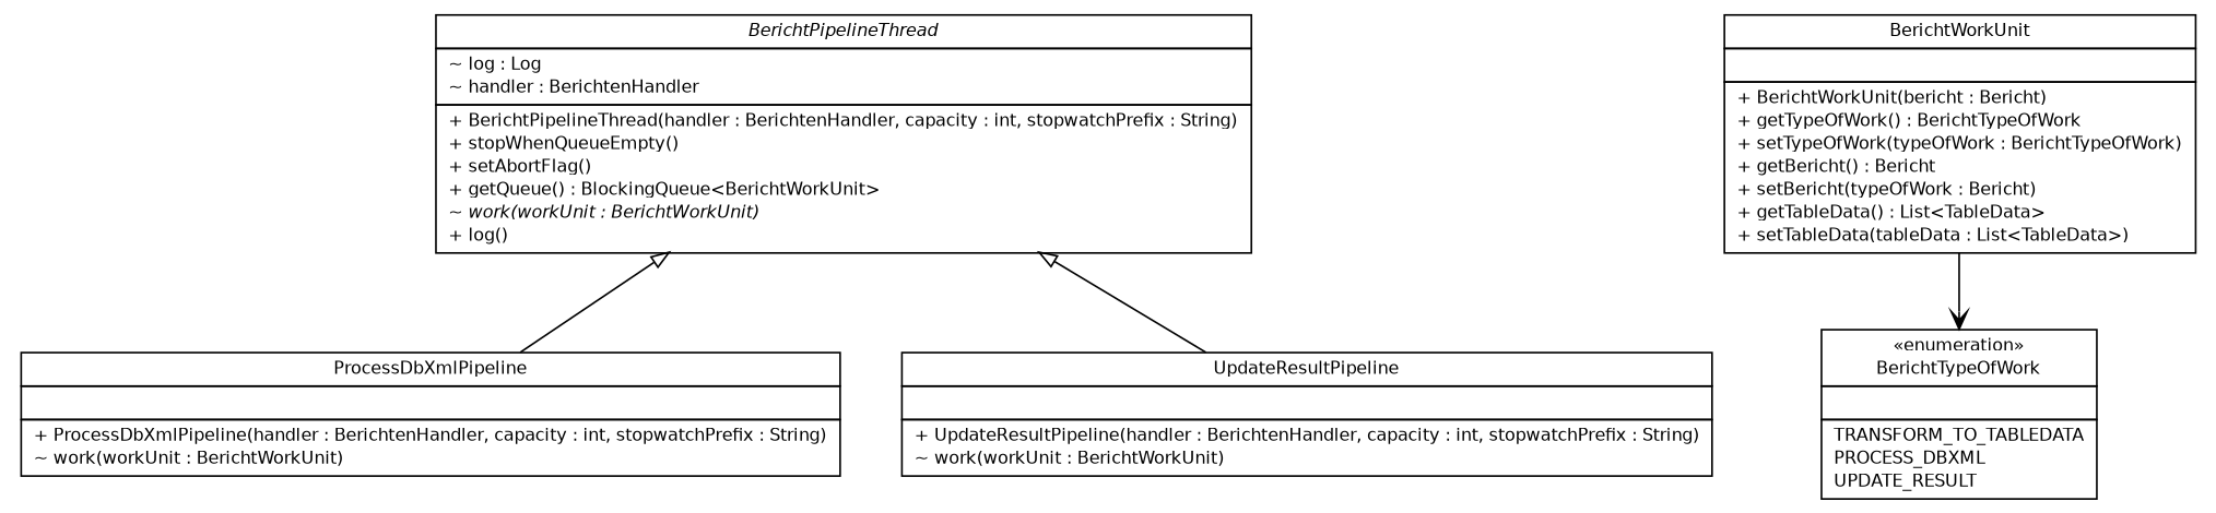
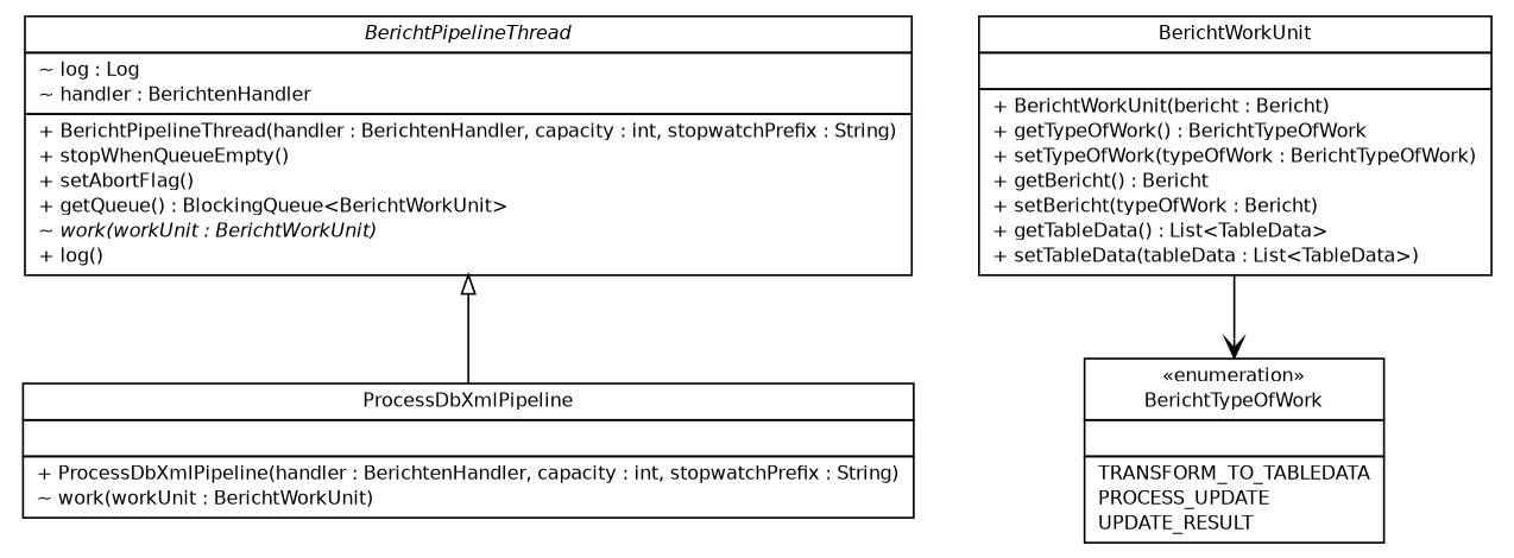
  digraph {
    fontname="DejaVu Sans"
    nodesep=0.25
    ranksep=0.5
    node [fontcolor=black fontname="DejaVu Sans" fontsize=10.0 shape=plaintext]
    edge [fontname="DejaVu Sans" fontsize=10 headport=p labelfontname=Helvetica labelfontsize=10 tailport=p arrowtail=empty dir=back]
    n1 [label=<<table title="nl.b3p.brmo.loader.pipeline.ProcessDbXmlPipeline" border="0" cellborder="1" cellspacing="0" cellpadding="2" port="p" href="./ProcessDbXmlPipeline.html"> 		<tr><td><table border="0" cellspacing="0" cellpadding="1"> <tr><td align="center" balign="center"> ProcessDbXmlPipeline </td></tr> 		</table></td></tr> 		<tr><td><table border="0" cellspacing="0" cellpadding="1"> <tr><td align="left" balign="left">  </td></tr> 		</table></td></tr> 		<tr><td><table border="0" cellspacing="0" cellpadding="1"> <tr><td align="left" balign="left"> + ProcessDbXmlPipeline(handler : BerichtenHandler, capacity : int, stopwatchPrefix : String) </td></tr> <tr><td align="left" balign="left"> ~ work(workUnit : BerichtWorkUnit) </td></tr> 		</table></td></tr> 		</table>>]
-   n2 [label=<<table title="nl.b3p.brmo.loader.pipeline.UpdateResultPipeline" border="0" cellborder="1" cellspacing="0" cellpadding="2" port="p" href="./UpdateResultPipeline.html"> 		<tr><td><table border="0" cellspacing="0" cellpadding="1"> <tr><td align="center" balign="center"> UpdateResultPipeline </td></tr> 		</table></td></tr> 		<tr><td><table border="0" cellspacing="0" cellpadding="1"> <tr><td align="left" balign="left">  </td></tr> 		</table></td></tr> 		<tr><td><table border="0" cellspacing="0" cellpadding="1"> <tr><td align="left" balign="left"> + UpdateResultPipeline(handler : BerichtenHandler, capacity : int, stopwatchPrefix : String) </td></tr> <tr><td align="left" balign="left"> ~ work(workUnit : BerichtWorkUnit) </td></tr> 		</table></td></tr> 		</table>>]
    n3 [label=<<table title="nl.b3p.brmo.loader.pipeline.BerichtWorkUnit" border="0" cellborder="1" cellspacing="0" cellpadding="2" port="p" href="./BerichtWorkUnit.html"> 		<tr><td><table border="0" cellspacing="0" cellpadding="1"> <tr><td align="center" balign="center"> BerichtWorkUnit </td></tr> 		</table></td></tr> 		<tr><td><table border="0" cellspacing="0" cellpadding="1"> <tr><td align="left" balign="left">  </td></tr> 		</table></td></tr> 		<tr><td><table border="0" cellspacing="0" cellpadding="1"> <tr><td align="left" balign="left"> + BerichtWorkUnit(bericht : Bericht) </td></tr> <tr><td align="left" balign="left"> + getTypeOfWork() : BerichtTypeOfWork </td></tr> <tr><td align="left" balign="left"> + setTypeOfWork(typeOfWork : BerichtTypeOfWork) </td></tr> <tr><td align="left" balign="left"> + getBericht() : Bericht </td></tr> <tr><td align="left" balign="left"> + setBericht(typeOfWork : Bericht) </td></tr> <tr><td align="left" balign="left"> + getTableData() : List&lt;TableData&gt; </td></tr> <tr><td align="left" balign="left"> + setTableData(tableData : List&lt;TableData&gt;) </td></tr> 		</table></td></tr> 		</table>>]
-   n4 [label=<<table title="nl.b3p.brmo.loader.pipeline.BerichtTypeOfWork" border="0" cellborder="1" cellspacing="0" cellpadding="2" port="p" href="./BerichtTypeOfWork.html"> 		<tr><td><table border="0" cellspacing="0" cellpadding="1"> <tr><td align="center" balign="center"> &#171;enumeration&#187; </td></tr> <tr><td align="center" balign="center"> BerichtTypeOfWork </td></tr> 		</table></td></tr> 		<tr><td><table border="0" cellspacing="0" cellpadding="1"> <tr><td align="left" balign="left">  </td></tr> 		</table></td></tr> 		<tr><td><table border="0" cellspacing="0" cellpadding="1"> <tr><td align="left" balign="left"> TRANSFORM_TO_TABLEDATA </td></tr> <tr><td align="left" balign="left"> PROCESS_DBXML </td></tr> <tr><td align="left" balign="left"> UPDATE_RESULT </td></tr> 		</table></td></tr> 		</table>>]
+   n4 [label=<<table title="nl.b3p.brmo.loader.pipeline.BerichtTypeOfWork" border="0" cellborder="1" cellspacing="0" cellpadding="2" port="p" href="./BerichtTypeOfWork.html"> 		<tr><td><table border="0" cellspacing="0" cellpadding="1"> <tr><td align="center" balign="center"> &#171;enumeration&#187; </td></tr> <tr><td align="center" balign="center"> BerichtTypeOfWork </td></tr> 		</table></td></tr> 		<tr><td><table border="0" cellspacing="0" cellpadding="1"> <tr><td align="left" balign="left">  </td></tr> 		</table></td></tr> 		<tr><td><table border="0" cellspacing="0" cellpadding="1"> <tr><td align="left" balign="left"> TRANSFORM_TO_TABLEDATA </td></tr> <tr><td align="left" balign="left"> PROCESS_UPDATE </td></tr> <tr><td align="left" balign="left"> UPDATE_RESULT </td></tr> 		</table></td></tr> 		</table>>]
    n5 [label=<<table title="nl.b3p.brmo.loader.pipeline.BerichtPipelineThread" border="0" cellborder="1" cellspacing="0" cellpadding="2" port="p" href="./BerichtPipelineThread.html"> 		<tr><td><table border="0" cellspacing="0" cellpadding="1"> <tr><td align="center" balign="center"><font face="Helvetica-Oblique"> BerichtPipelineThread </font></td></tr> 		</table></td></tr> 		<tr><td><table border="0" cellspacing="0" cellpadding="1"> <tr><td align="left" balign="left"> ~ log : Log </td></tr> <tr><td align="left" balign="left"> ~ handler : BerichtenHandler </td></tr> 		</table></td></tr> 		<tr><td><table border="0" cellspacing="0" cellpadding="1"> <tr><td align="left" balign="left"> + BerichtPipelineThread(handler : BerichtenHandler, capacity : int, stopwatchPrefix : String) </td></tr> <tr><td align="left" balign="left"> + stopWhenQueueEmpty() </td></tr> <tr><td align="left" balign="left"> + setAbortFlag() </td></tr> <tr><td align="left" balign="left"> + getQueue() : BlockingQueue&lt;BerichtWorkUnit&gt; </td></tr> <tr><td align="left" balign="left"><font face="Helvetica-Oblique" point-size="10.0"> ~ work(workUnit : BerichtWorkUnit) </font></td></tr> <tr><td align="left" balign="left"> + log() </td></tr> 		</table></td></tr> 		</table>>]
    n3 -> n4 [arrowhead=open color=black fontcolor=black fontsize=10.0 arrowtail="" dir=""]
    n5 -> n1
-   n5 -> n2
  }
